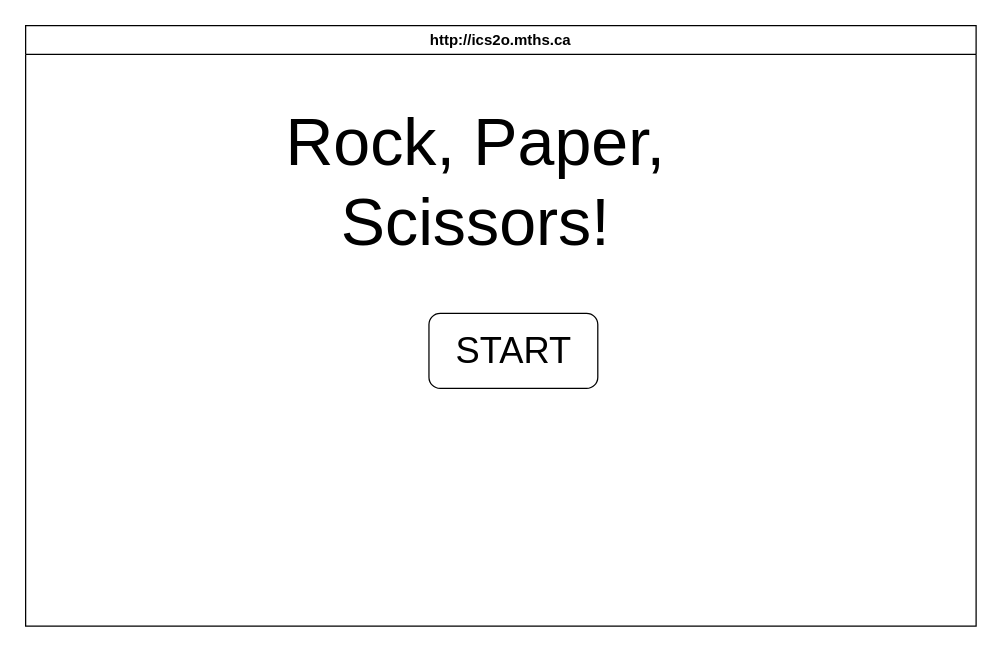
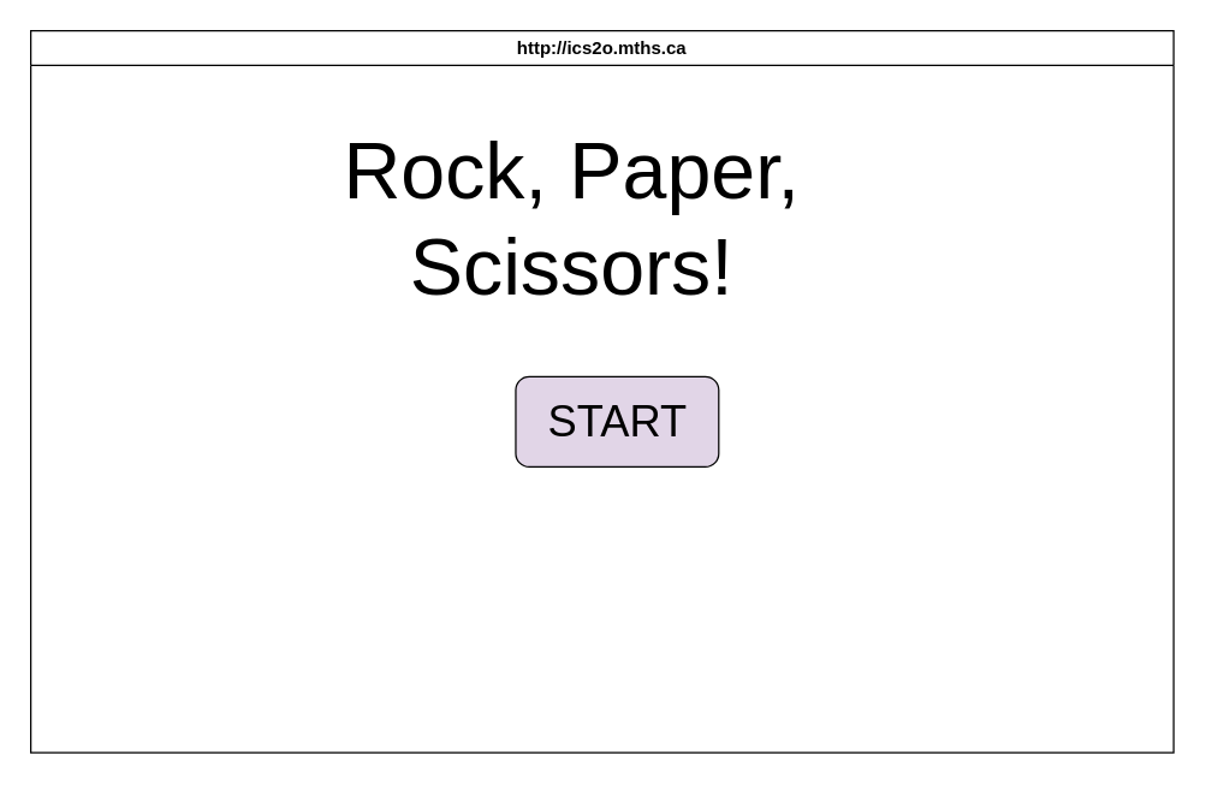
  <mxCell id="0" />
  <mxCell id="1" parent="0" />
  <mxCell id="2" value="http://ics2o.mths.ca" style="swimlane;whiteSpace=wrap;html=1;" parent="1" vertex="1"><mxGeometry x="20" y="20" width="760" height="480" as="geometry" /></mxCell>
  <mxCell id="3" value="&lt;font style=&quot;font-size: 53px;&quot;&gt;Rock, Paper, Scissors!&lt;/font&gt;" style="text;strokeColor=none;align=center;fillColor=none;html=1;verticalAlign=middle;whiteSpace=wrap;rounded=0;fontSize=41;" vertex="1" parent="2"><mxGeometry x="165" y="110" width="390" height="30" as="geometry" /></mxCell>
- <mxCell id="4" value="&lt;font style=&quot;font-size: 29px;&quot;&gt;START&lt;/font&gt;" style="rounded=1;whiteSpace=wrap;html=1;" vertex="1" parent="2"><mxGeometry x="322.5" y="230" width="135" height="60" as="geometry" /></mxCell>
+ <mxCell id="4" value="&lt;font style=&quot;font-size: 29px;&quot;&gt;START&lt;/font&gt;" style="rounded=1;whiteSpace=wrap;html=1;fillColor=#e1d5e7;" vertex="1" parent="2"><mxGeometry x="322.5" y="230" width="135" height="60" as="geometry" /></mxCell>
